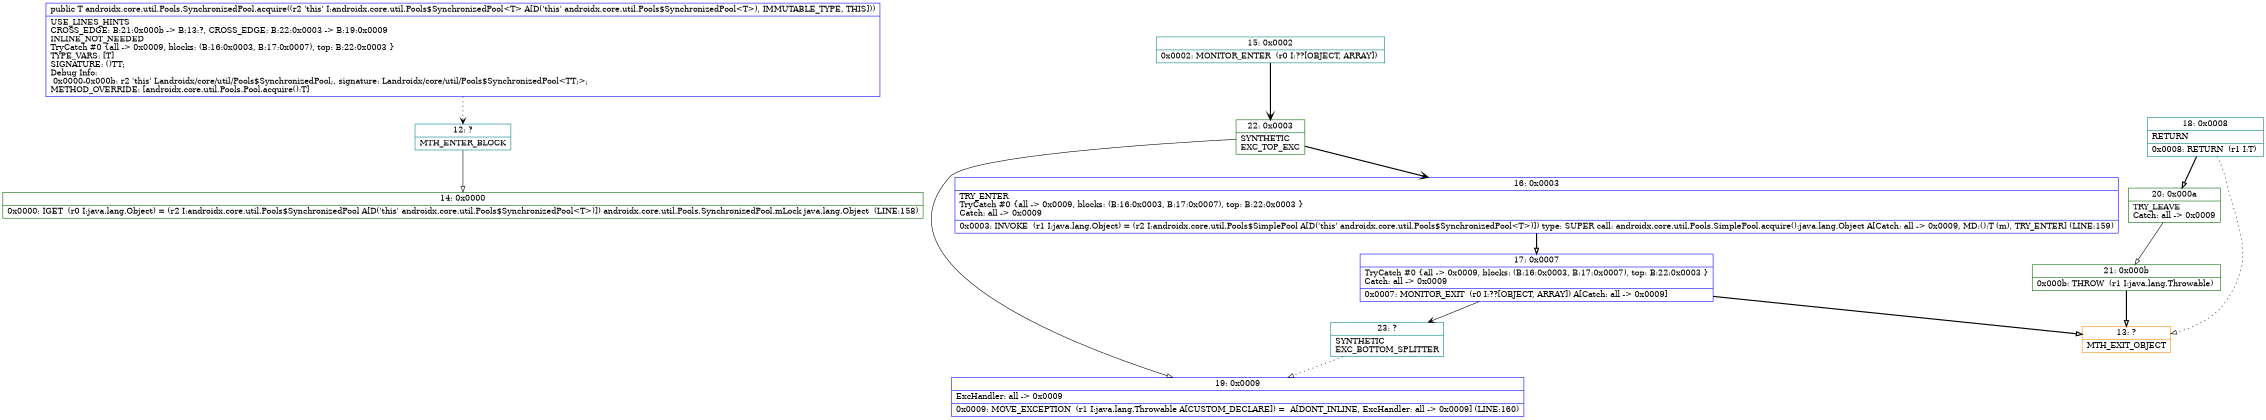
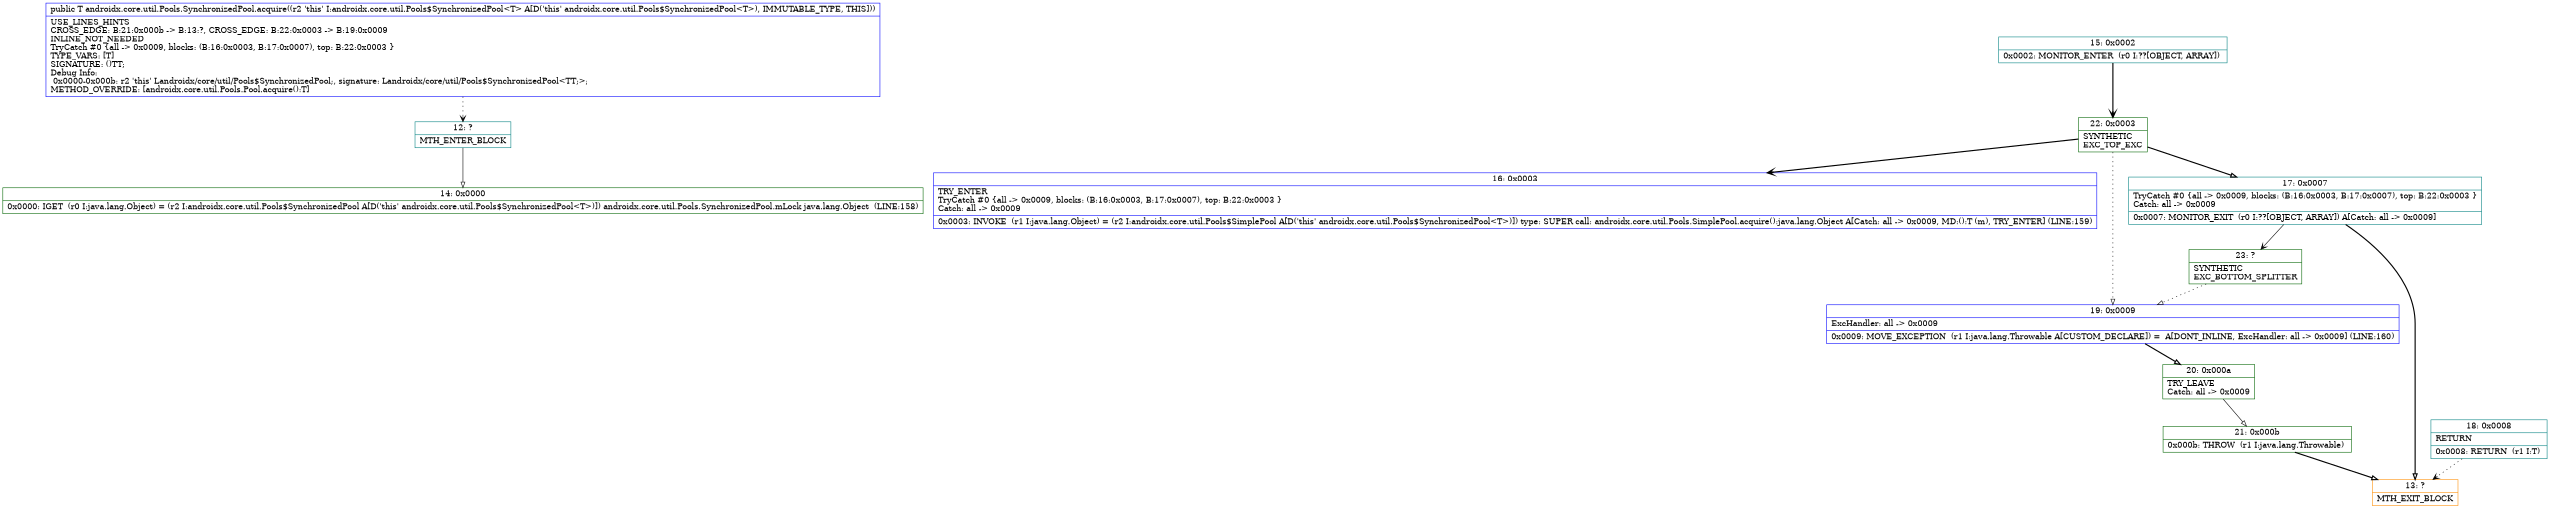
  digraph {
    node [color=darkgreen shape=record]
    edge [arrowhead=onormal style=bold]
    n1 [color=teal label="{12\:\ ?|MTH_ENTER_BLOCK\l}"]
    n2 [label="{14\:\ 0x0000|0x0000: IGET  (r0 I:java.lang.Object) = (r2 I:androidx.core.util.Pools$SynchronizedPool A[D('this' androidx.core.util.Pools$SynchronizedPool\<T\>)]) androidx.core.util.Pools.SynchronizedPool.mLock java.lang.Object  (LINE:158)\l}"]
    n3 [color=teal label="{15\:\ 0x0002|0x0002: MONITOR_ENTER  (r0 I:??[OBJECT, ARRAY]) \l}"]
    n4 [label="{22\:\ 0x0003|SYNTHETIC\lEXC_TOP_EXC\l}"]
    n5 [color=blue label="{16\:\ 0x0003|TRY_ENTER\lTryCatch #0 \{all \-\> 0x0009, blocks: (B:16:0x0003, B:17:0x0007), top: B:22:0x0003 \}\lCatch: all \-\> 0x0009\l|0x0003: INVOKE  (r1 I:java.lang.Object) = (r2 I:androidx.core.util.Pools$SimplePool A[D('this' androidx.core.util.Pools$SynchronizedPool\<T\>)]) type: SUPER call: androidx.core.util.Pools.SimplePool.acquire():java.lang.Object A[Catch: all \-\> 0x0009, MD:():T (m), TRY_ENTER] (LINE:159)\l}"]
    n6 [color=blue label="{19\:\ 0x0009|ExcHandler: all \-\> 0x0009\l|0x0009: MOVE_EXCEPTION  (r1 I:java.lang.Throwable A[CUSTOM_DECLARE]) =  A[DONT_INLINE, ExcHandler: all \-\> 0x0009] (LINE:160)\l}"]
-   n7 [color=blue label="{17\:\ 0x0007|TryCatch #0 \{all \-\> 0x0009, blocks: (B:16:0x0003, B:17:0x0007), top: B:22:0x0003 \}\lCatch: all \-\> 0x0009\l|0x0007: MONITOR_EXIT  (r0 I:??[OBJECT, ARRAY]) A[Catch: all \-\> 0x0009]\l}"]
+   n7 [color=teal label="{17\:\ 0x0007|TryCatch #0 \{all \-\> 0x0009, blocks: (B:16:0x0003, B:17:0x0007), top: B:22:0x0003 \}\lCatch: all \-\> 0x0009\l|0x0007: MONITOR_EXIT  (r0 I:??[OBJECT, ARRAY]) A[Catch: all \-\> 0x0009]\l}"]
    n8 [label="{20\:\ 0x000a|TRY_LEAVE\lCatch: all \-\> 0x0009\l}"]
-   n9 [color=teal label="{23\:\ ?|SYNTHETIC\lEXC_BOTTOM_SPLITTER\l}"]
-   n10 [color=darkorange label="{13\:\ ?|MTH_EXIT_OBJECT\l}"]
+   n9 [label="{23\:\ ?|SYNTHETIC\lEXC_BOTTOM_SPLITTER\l}"]
+   n10 [color=darkorange label="{13\:\ ?|MTH_EXIT_BLOCK\l}"]
    n11 [color=teal label="{18\:\ 0x0008|RETURN\l|0x0008: RETURN  (r1 I:T) \l}"]
    n12 [label="{21\:\ 0x000b|0x000b: THROW  (r1 I:java.lang.Throwable) \l}"]
    n13 [color=blue label="{public T androidx.core.util.Pools.SynchronizedPool.acquire((r2 'this' I:androidx.core.util.Pools$SynchronizedPool\<T\> A[D('this' androidx.core.util.Pools$SynchronizedPool\<T\>), IMMUTABLE_TYPE, THIS]))  | USE_LINES_HINTS\lCROSS_EDGE: B:21:0x000b \-\> B:13:?, CROSS_EDGE: B:22:0x0003 \-\> B:19:0x0009\lINLINE_NOT_NEEDED\lTryCatch #0 \{all \-\> 0x0009, blocks: (B:16:0x0003, B:17:0x0007), top: B:22:0x0003 \}\lTYPE_VARS: [T]\lSIGNATURE: ()TT;\lDebug Info:\l  0x0000\-0x000b: r2 'this' Landroidx\/core\/util\/Pools$SynchronizedPool;, signature: Landroidx\/core\/util\/Pools$SynchronizedPool\<TT;\>;\lMETHOD_OVERRIDE: [androidx.core.util.Pools.Pool.acquire():T]\l}"]
    n1 -> n2 [style=solid]
    n3 -> n4 [arrowhead=vee]
    n4 -> n5 [arrowhead=vee]
-   n4 -> n6 [style=solid]
-   n5 -> n7
-   n11 -> n8
+   n4 -> n6 [style=dotted]
+   n4 -> n7
+   n6 -> n8
    n7 -> n9 [arrowhead=vee style=solid]
    n7 -> n10
    n8 -> n12 [style=solid]
    n9 -> n6 [style=dotted]
-   n11 -> n10 [style=dotted]
+   n11 -> n10 [arrowhead=vee style=dotted]
    n12 -> n10
    n13 -> n1 [arrowhead=vee style=dotted]
  }
